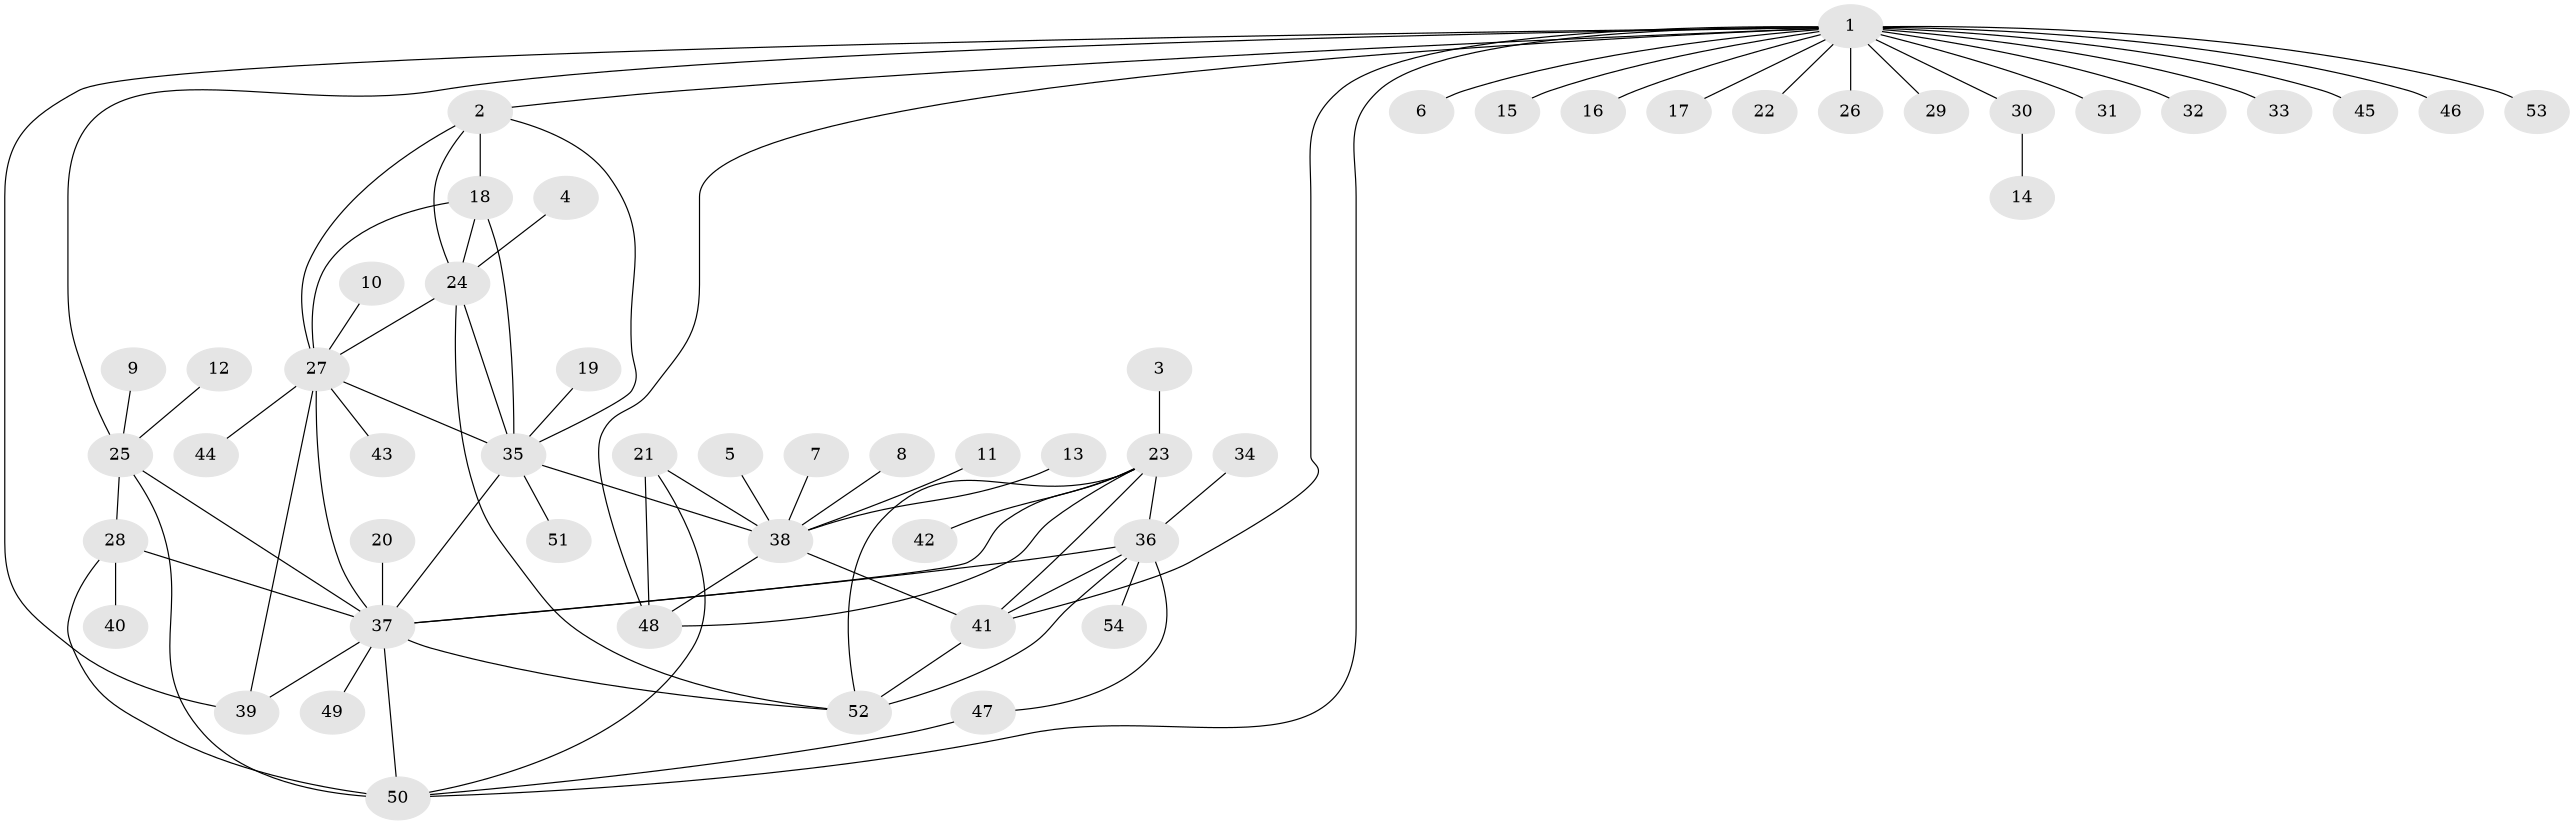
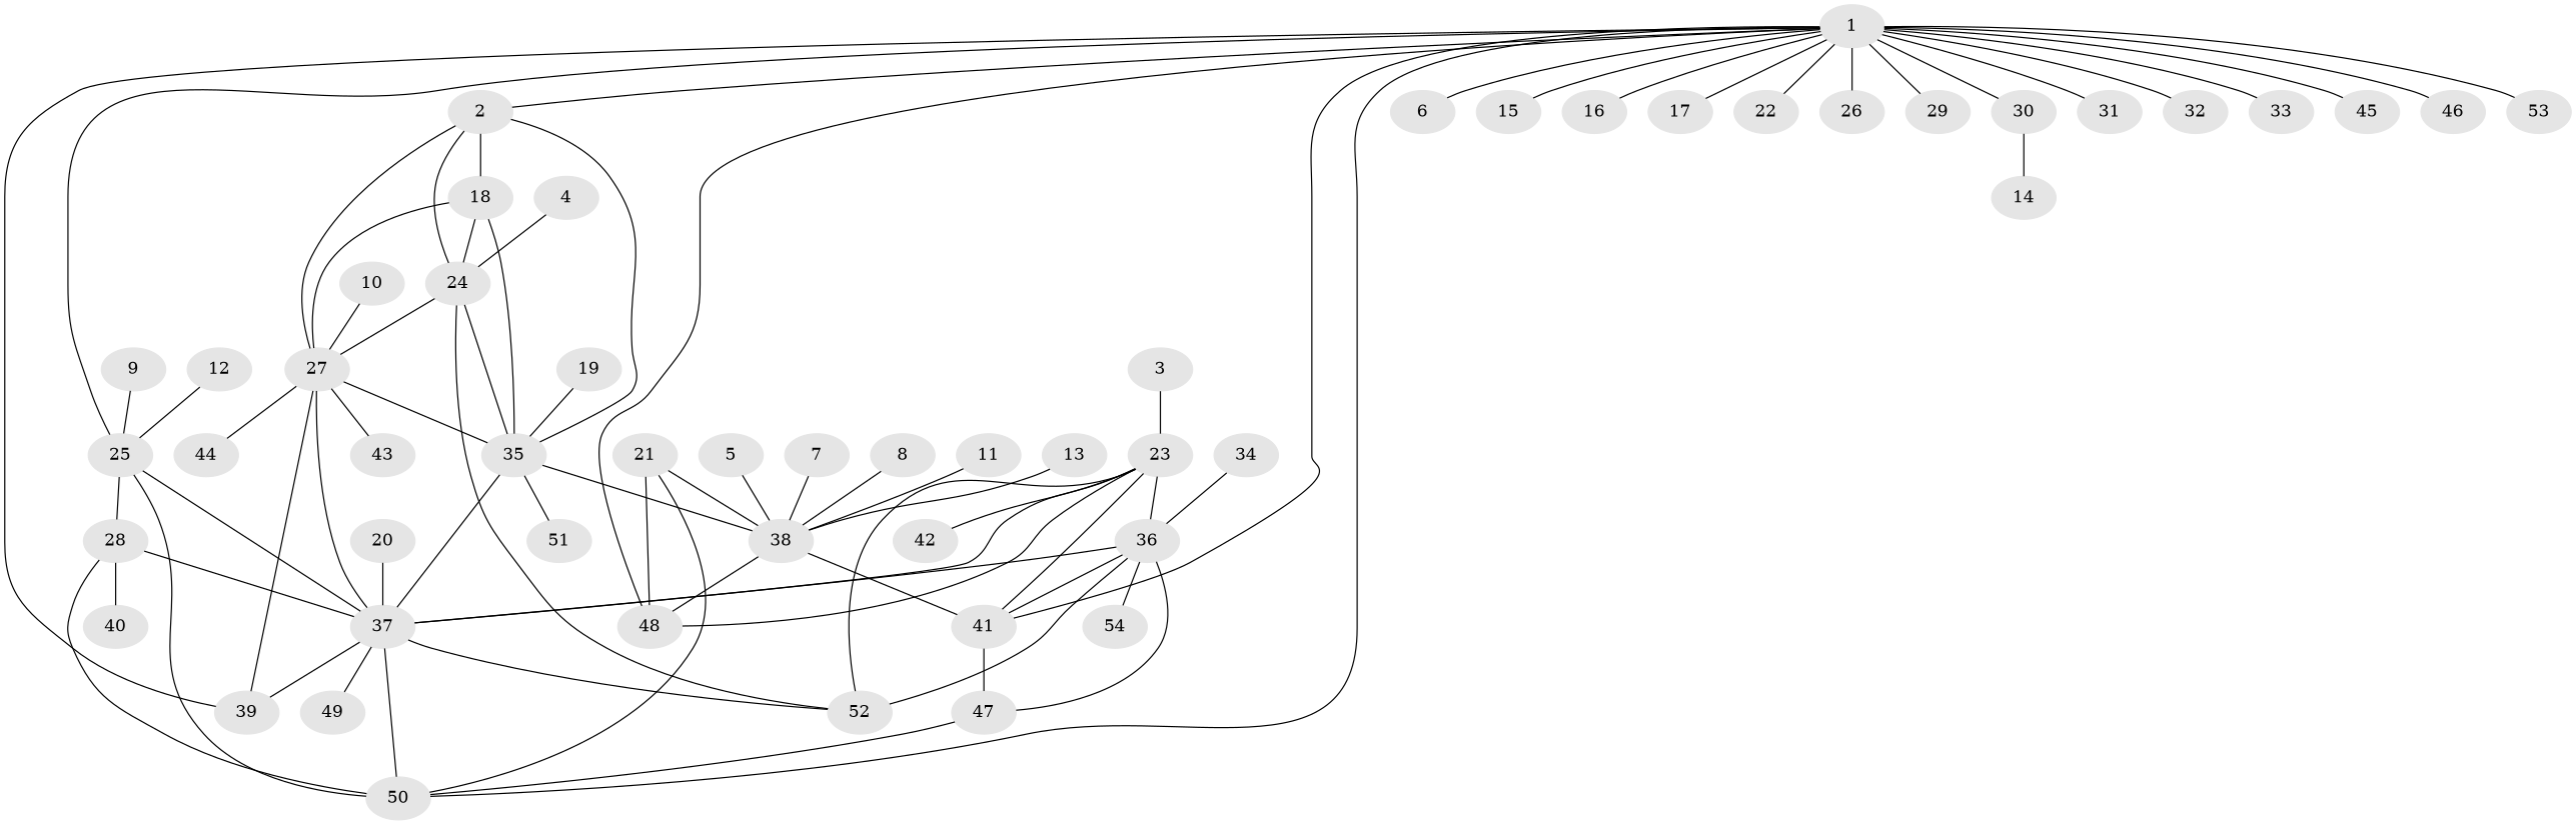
  graph {
    node [color=gray90 style=filled]
    edge [weight=1.0]
    1
    2
    6
    15
    16
    17
    22
    25
    26
    29
    30
    31
    32
    33
    39
    41
    45
    46
    48
    50
    53
    18
    24
    27
    35
    37
    28
    14
    52
    43
    44
    38
    51
    3
    23
    36
    42
    4
    5
    7
    8
    9
    10
    11
    12
    13
    19
    20
    49
    21
    47
    54
    40
    34
    1 -- 2
    1 -- 6
    1 -- 15
    1 -- 16
    1 -- 17
    1 -- 22
    1 -- 25
    1 -- 26
    1 -- 29
    1 -- 30
    1 -- 31
    1 -- 32
    1 -- 33
    1 -- 39
    1 -- 41
    1 -- 45
    1 -- 46 [weight=4.0]
    1 -- 48
    1 -- 50
    1 -- 53
    2 -- 18
    2 -- 24
    2 -- 27
    2 -- 35
    25 -- 50 [weight=2.0]
    25 -- 37
    25 -- 28
    30 -- 14
-   41 -- 52
+   41 -- 47
    18 -- 24
    18 -- 27
    18 -- 35
    24 -- 27
    24 -- 35
    24 -- 52
    27 -- 39
    27 -- 35
    27 -- 37
    27 -- 43
    27 -- 44
    35 -- 37
    35 -- 38
    35 -- 51
    37 -- 39
    37 -- 50 [weight=2.0]
    37 -- 52
    37 -- 49
    28 -- 50 [weight=2.0]
    28 -- 37
    28 -- 40
    38 -- 41
    38 -- 48 [weight=3.0]
    3 -- 23
    23 -- 41
    23 -- 48
    23 -- 37
    23 -- 52
    23 -- 36
    23 -- 42
    36 -- 41
    36 -- 37 [weight=2.0]
    36 -- 52
    36 -- 47
    36 -- 54
    4 -- 24
    5 -- 38
    7 -- 38
    8 -- 38
    9 -- 25
    10 -- 27
    11 -- 38
    12 -- 25
    13 -- 38
    19 -- 35
    20 -- 37
    21 -- 48
    21 -- 50
    21 -- 38 [weight=3.0]
    47 -- 50
    34 -- 36
  }
